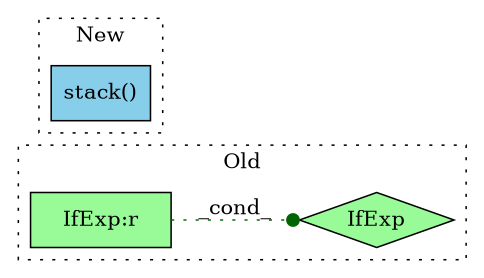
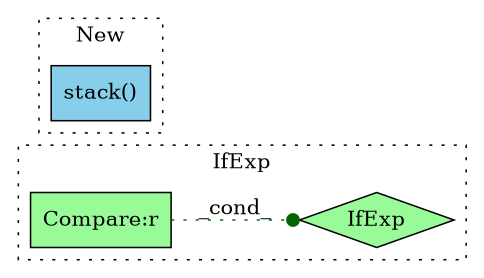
  digraph {
    rankdir=LR
    node [shape=box style=filled fillcolor=palegreen]
    n1 [a=51 l="4,6" label=IfExp s="1921,1944" shape=diamond]
-   n2 [a=40 l=19 label="IfExp:r" s=1925]
+   n2 [a=40 l=19 label="Compare:r" s=1925]
    n3 [a=75 l="9,1" label="stack()" s="4423,4445" fillcolor=skyblue]
    subgraph cluster_1 {
-     label=Old
+     label=IfExp
      style=dotted
      n1
      n2
    }
    subgraph cluster_2 {
      label=New
      style=dotted
      n3
    }
    n2 -> n1 [label=_cond_ color=darkgreen style=dotted arrowhead=dot]
  }
